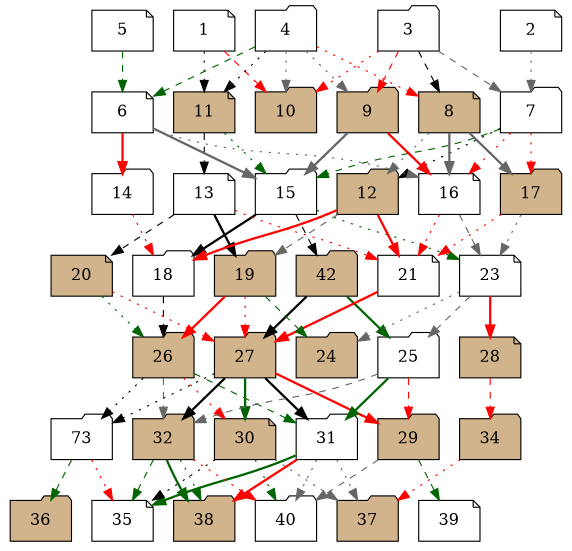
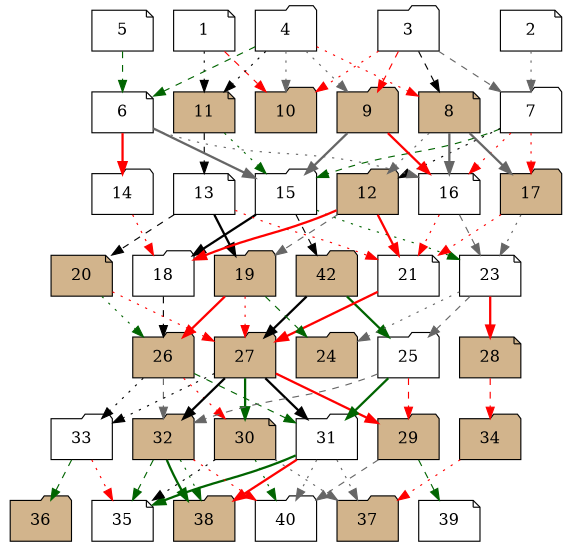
  digraph {
    node [alpha=0.09 fillcolor=white shape=folder style=filled]
    edge [color=red style=dotted]
    1 [alpha=0.04 expect_size=7919616 shape=note]
    10 [alpha=0.05 expect_size=10633216 fillcolor=tan]
    11 [alpha=0.04 expect_size=9069568 fillcolor=tan shape=note]
    15 [alpha=0.08 expect_size=33825792]
    13 [expect_size=51534848 shape=note]
    18 [alpha=0.03 expect_size=44393472]
    n7 [alpha=0.01 expect_size=19486720 fillcolor=tan label=42]
    23 [alpha=0.10 expect_size=20410368 shape=note]
    21 [expect_size=10470400 shape=note]
    19 [alpha=0.16 expect_size=24708096 fillcolor=tan]
    20 [alpha=0.12 expect_size=45680640 fillcolor=tan shape=note]
    2 [alpha=0.14 expect_size=41283584 shape=note]
    7 [alpha=0.01 expect_size=38130688]
    16 [alpha=0.20 expect_size=19451904 shape=note]
    12 [alpha=0.00 expect_size=17333248 fillcolor=tan]
    17 [alpha=0.02 expect_size=40895488 fillcolor=tan]
    3 [alpha=0.10 expect_size=44174336]
    8 [alpha=0.12 expect_size=6137856 fillcolor=tan shape=note]
    9 [expect_size=26518528 fillcolor=tan]
    4 [alpha=0.03 expect_size=47644672]
    6 [expect_size=37549056 shape=note]
    14 [alpha=0.06 expect_size=27795456]
    5 [alpha=0.14 expect_size=20339712 shape=note]
    26 [alpha=0.17 expect_size=26848256 fillcolor=tan]
    27 [alpha=0.18 expect_size=25677824 fillcolor=tan]
    25 [alpha=0.10 expect_size=8689664]
    24 [alpha=0.17 expect_size=42632192 fillcolor=tan]
    28 [alpha=0.20 expect_size=30424064 fillcolor=tan shape=note]
    31 [alpha=0.17 expect_size=8266752]
    32 [alpha=0.16 expect_size=29681664 fillcolor=tan]
    30 [alpha=0.02 expect_size=27200512 fillcolor=tan shape=note]
-   33 [alpha=0.15 expect_size=33114112 label=73]
+   33 [alpha=0.15 expect_size=33114112]
    29 [alpha=0.10 expect_size=36618240 fillcolor=tan]
    34 [alpha=0.03 expect_size=10309632 fillcolor=tan]
    40 [alpha=0.01 expect_size=40076288]
    35 [alpha=0.04 expect_size=50857984 shape=note]
    37 [alpha=0.12 expect_size=22121472 fillcolor=tan]
    38 [alpha=0.11 expect_size=18032640 fillcolor=tan]
    36 [alpha=0.11 expect_size=28297216 fillcolor=tan]
    39 [alpha=0.17 expect_size=16925696 shape=note]
    1 -> 10 [style=dashed]
    1 -> 11 [color=black]
    11 -> 15 [color=darkgreen]
    11 -> 13 [color=black style=dashed]
    15 -> 18 [color=black style=bold]
    15 -> n7 [color=black style=dashed]
    15 -> 23 [color=darkgreen]
    13 -> 21
    13 -> 19 [color=black style=bold]
    13 -> 20 [color=black style=dashed]
    18 -> 26 [color=black style=dashed]
    n7 -> 27 [color=black style=bold]
    n7 -> 25 [color=darkgreen style=bold]
    23 -> 25 [color=gray40 style=dashed]
    23 -> 24 [color=gray40]
    23 -> 28 [style=bold]
    21 -> 27 [style=bold]
    19 -> 26 [style=bold]
    19 -> 27
    19 -> 24 [color=darkgreen style=dashed]
    20 -> 26 [color=darkgreen]
    20 -> 27
    2 -> 7 [color=gray40]
    7 -> 15 [color=darkgreen style=dashed]
    7 -> 16
    7 -> 12 [color=black]
    7 -> 17
    16 -> 23 [color=gray40 style=dashed]
    16 -> 21
    12 -> 18 [style=bold]
    12 -> 21 [style=bold]
    12 -> 19 [color=gray40 style=dashed]
    17 -> 23 [color=gray40]
    17 -> 21
    3 -> 10
    3 -> 7 [color=gray40 style=dashed]
    3 -> 8 [color=black style=dashed]
    3 -> 9 [style=dashed]
    8 -> 16 [color=gray40 style=bold]
    8 -> 12 [color=gray40]
    8 -> 17 [color=gray40 style=bold]
    9 -> 15 [color=gray40 style=bold]
    9 -> 16 [style=bold]
    4 -> 10 [color=gray40]
    4 -> 11 [color=black]
    4 -> 8
    4 -> 9 [color=gray40]
    4 -> 6 [color=darkgreen style=dashed]
    6 -> 15 [color=gray40 style=bold]
    6 -> 16 [color=gray40]
    6 -> 14 [style=bold]
    14 -> 18
    5 -> 6 [color=darkgreen style=dashed]
    26 -> 31 [color=darkgreen style=dashed]
    26 -> 32 [color=gray40 style=dashed]
    26 -> 30
    26 -> 33 [color=black]
    27 -> 31 [color=black style=bold]
    27 -> 32 [color=black style=bold]
    27 -> 30 [color=darkgreen style=bold]
    27 -> 33 [color=black]
    27 -> 29 [style=bold]
    25 -> 31 [color=darkgreen style=bold]
    25 -> 32 [color=gray40 style=dashed]
    25 -> 29 [style=dashed]
    28 -> 34 [style=dashed]
    31 -> 40 [color=gray40]
    31 -> 35 [color=darkgreen style=bold]
    31 -> 37 [color=gray40]
    31 -> 38 [style=bold]
    32 -> 40
    32 -> 35 [color=darkgreen style=dashed]
    32 -> 38 [color=darkgreen style=bold]
    32 -> 38 [color=darkgreen]
    30 -> 40 [color=darkgreen]
    30 -> 35 [color=black]
    30 -> 37 [color=gray40]
    33 -> 35
    33 -> 36 [color=darkgreen style=dashed]
    29 -> 40 [color=gray40 style=dashed]
    29 -> 39 [color=darkgreen style=dashed]
    34 -> 37
  }
